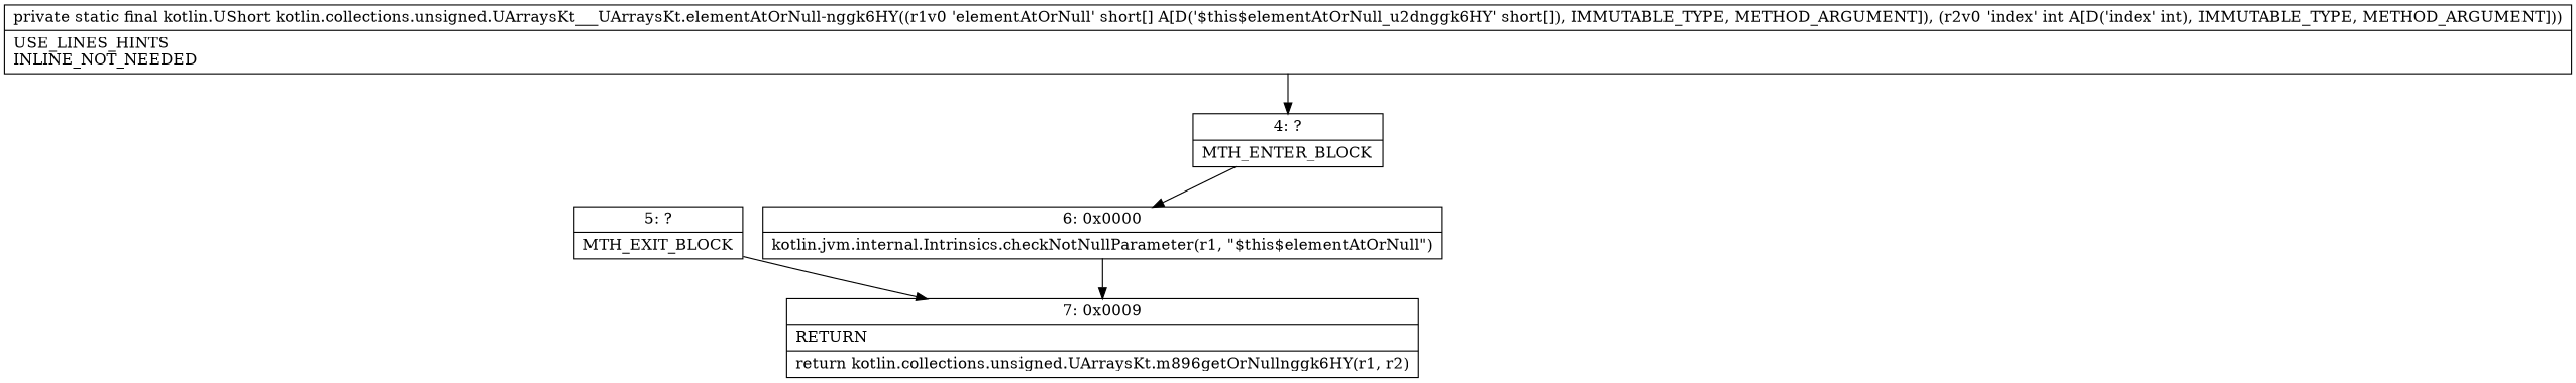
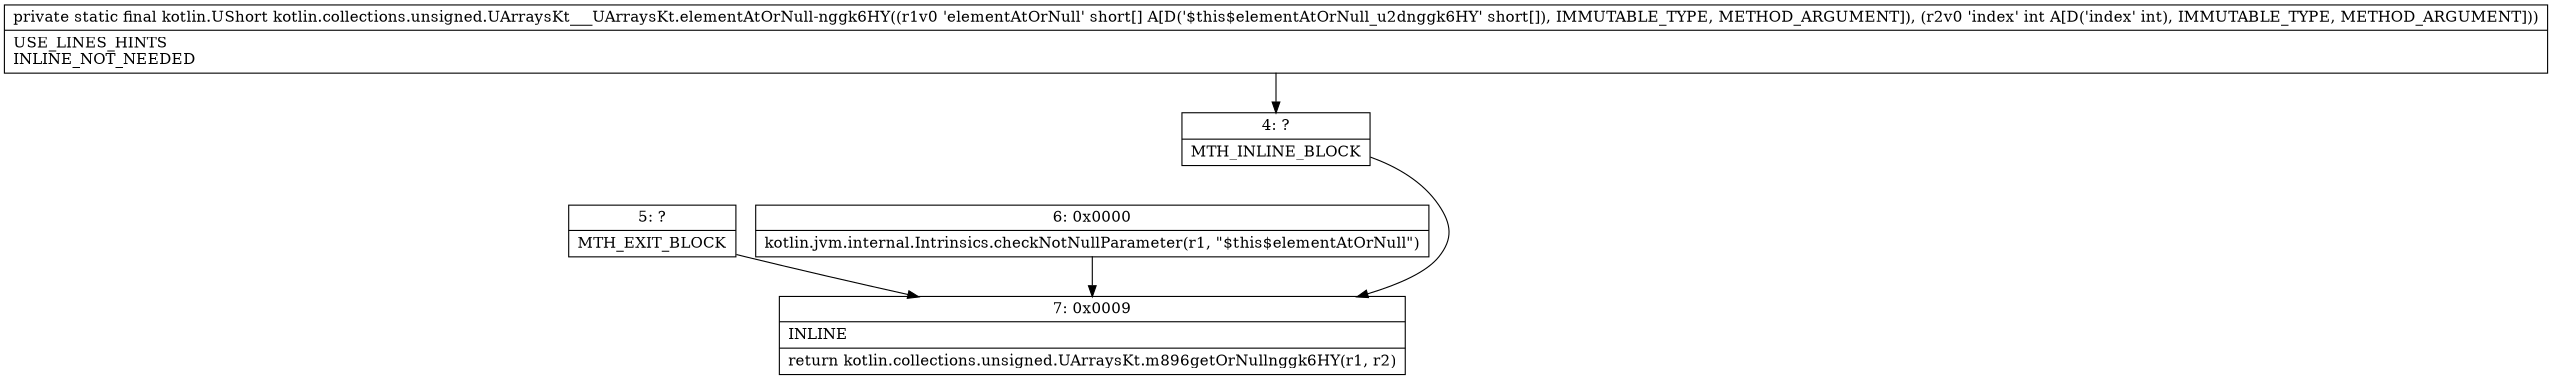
  digraph {
    node [shape=record]
-   n1 [label="{4\:\ ?|MTH_ENTER_BLOCK\l}"]
+   n1 [label="{4\:\ ?|MTH_INLINE_BLOCK\l}"]
    n2 [label="{6\:\ 0x0000|kotlin.jvm.internal.Intrinsics.checkNotNullParameter(r1, \"$this$elementAtOrNull\")\l}"]
-   n3 [label="{7\:\ 0x0009|RETURN\l|return kotlin.collections.unsigned.UArraysKt.m896getOrNullnggk6HY(r1, r2)\l}"]
+   n3 [label="{7\:\ 0x0009|INLINE\l|return kotlin.collections.unsigned.UArraysKt.m896getOrNullnggk6HY(r1, r2)\l}"]
    n4 [label="{5\:\ ?|MTH_EXIT_BLOCK\l}"]
    n5 [label="{private static final kotlin.UShort kotlin.collections.unsigned.UArraysKt___UArraysKt.elementAtOrNull\-nggk6HY((r1v0 'elementAtOrNull' short[] A[D('$this$elementAtOrNull_u2dnggk6HY' short[]), IMMUTABLE_TYPE, METHOD_ARGUMENT]), (r2v0 'index' int A[D('index' int), IMMUTABLE_TYPE, METHOD_ARGUMENT]))  | USE_LINES_HINTS\lINLINE_NOT_NEEDED\l}"]
-   n1 -> n2
+   n1 -> n3
    n2 -> n3
    n4 -> n3
    n5 -> n1
  }
